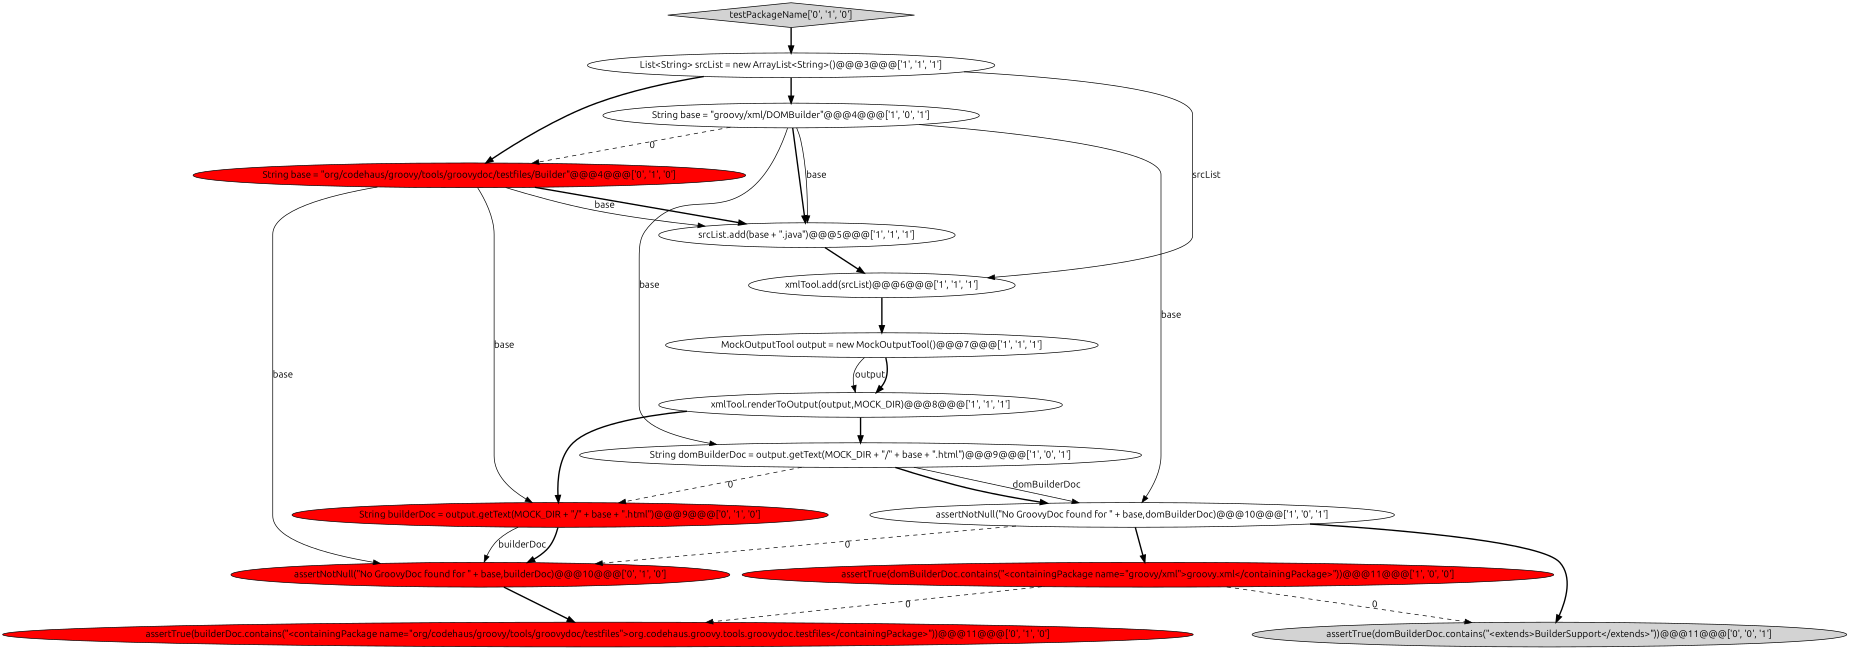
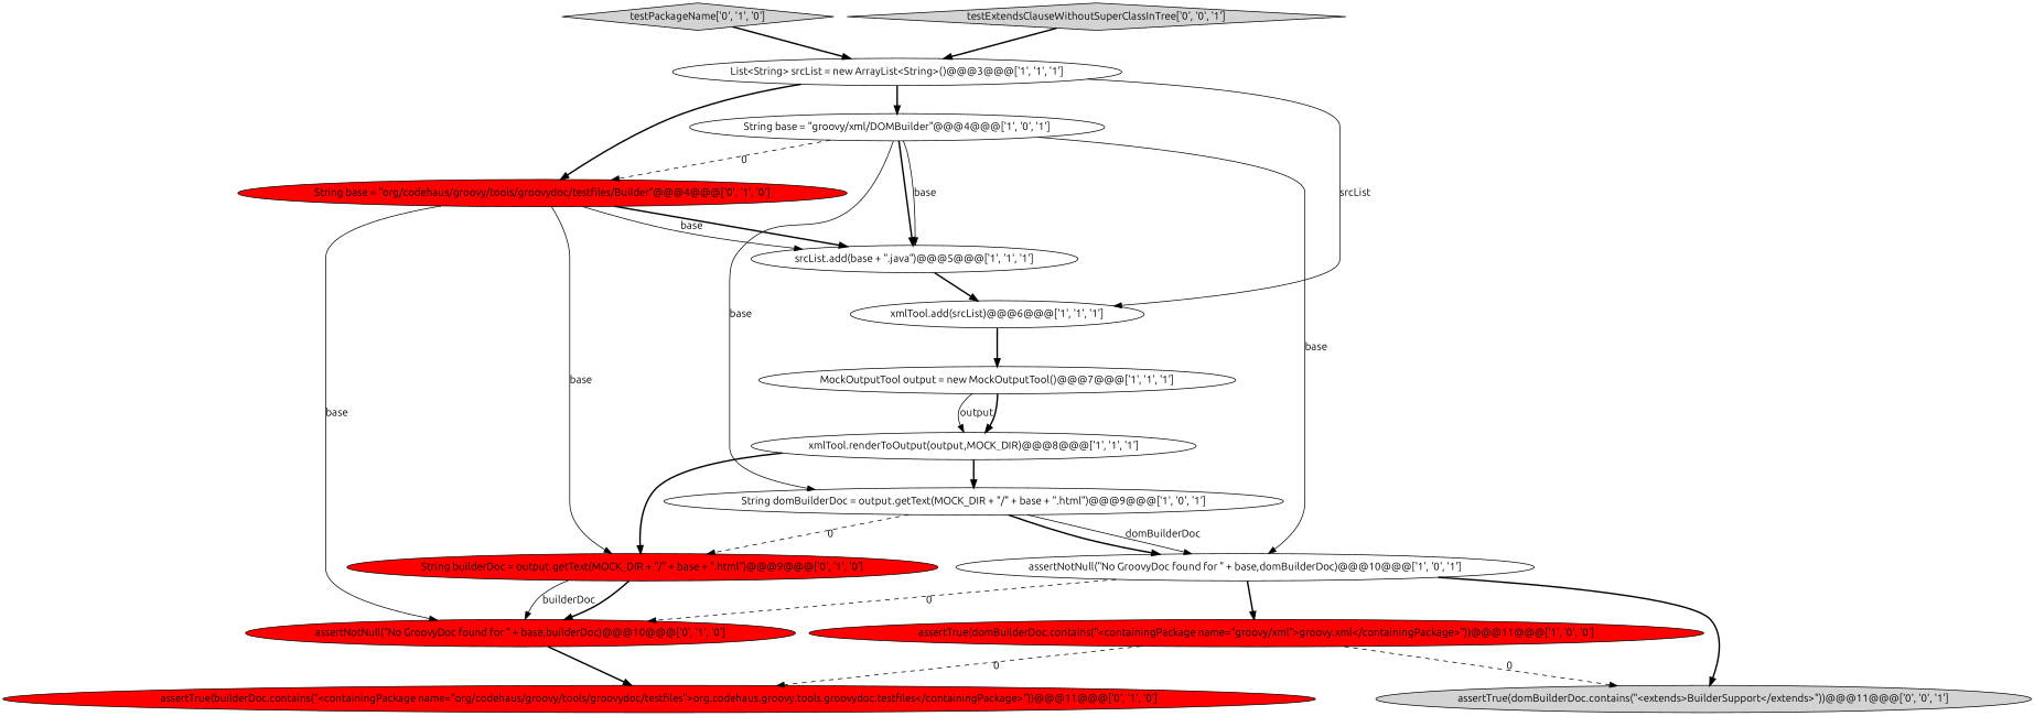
  digraph {
    fontname=Ubuntu
    node [fillcolor=white fontname=Ubuntu shape=ellipse style=filled]
    edge [fontname=Ubuntu style=bold]
    n1 [label="String base = \"groovy/xml/DOMBuilder\"@@@4@@@['1', '0', '1']"]
    n2 [label="assertNotNull(\"No GroovyDoc found for \" + base,domBuilderDoc)@@@10@@@['1', '0', '1']"]
    n3 [label="String domBuilderDoc = output.getText(MOCK_DIR + \"/\" + base + \".html\")@@@9@@@['1', '0', '1']"]
    n4 [fillcolor=red label="String base = \"org/codehaus/groovy/tools/groovydoc/testfiles/Builder\"@@@4@@@['0', '1', '0']"]
    n5 [label="srcList.add(base + \".java\")@@@5@@@['1', '1', '1']"]
    n6 [fillcolor=red label="assertNotNull(\"No GroovyDoc found for \" + base,builderDoc)@@@10@@@['0', '1', '0']"]
    n7 [fillcolor=lightgray label="assertTrue(domBuilderDoc.contains(\"<extends>BuilderSupport</extends>\"))@@@11@@@['0', '0', '1']"]
    n8 [fillcolor=red label="assertTrue(domBuilderDoc.contains(\"<containingPackage name=\"groovy/xml\">groovy.xml</containingPackage>\"))@@@11@@@['1', '0', '0']"]
    n9 [fillcolor=red label="String builderDoc = output.getText(MOCK_DIR + \"/\" + base + \".html\")@@@9@@@['0', '1', '0']"]
    n10 [label="xmlTool.add(srcList)@@@6@@@['1', '1', '1']"]
    n11 [label="List<String> srcList = new ArrayList<String>()@@@3@@@['1', '1', '1']"]
    n12 [label="MockOutputTool output = new MockOutputTool()@@@7@@@['1', '1', '1']"]
    n13 [label="xmlTool.renderToOutput(output,MOCK_DIR)@@@8@@@['1', '1', '1']"]
    n14 [fillcolor=red label="assertTrue(builderDoc.contains(\"<containingPackage name=\"org/codehaus/groovy/tools/groovydoc/testfiles\">org.codehaus.groovy.tools.groovydoc.testfiles</containingPackage>\"))@@@11@@@['0', '1', '0']"]
    n15 [fillcolor=lightgray label="testPackageName['0', '1', '0']" shape=diamond]
+   n16 [fillcolor=lightgray label="testExtendsClauseWithoutSuperClassInTree['0', '0', '1']" shape=diamond]
    n1 -> n2 [label=base style=solid]
    n1 -> n3 [label=base style=solid]
    n1 -> n4 [label=0 style=dashed]
    n1 -> n5 [label=base style=solid]
    n1 -> n5
    n2 -> n6 [label=0 style=dashed]
    n2 -> n7
    n2 -> n8
    n3 -> n2 [label=domBuilderDoc style=solid]
    n3 -> n2
    n3 -> n9 [label=0 style=dashed]
    n4 -> n5
    n4 -> n5 [label=base style=solid]
    n4 -> n6 [label=base style=solid]
    n4 -> n9 [label=base style=solid]
    n5 -> n10
    n6 -> n14
    n8 -> n7 [label=0 style=dashed]
    n8 -> n14 [label=0 style=dashed]
    n9 -> n6 [label=builderDoc style=solid]
    n9 -> n6
    n10 -> n12
    n11 -> n1
    n11 -> n4
    n11 -> n10 [label=srcList style=solid]
    n12 -> n13 [label=output style=solid]
    n12 -> n13
    n13 -> n3
    n13 -> n9
    n15 -> n11
+   n16 -> n11
  }
